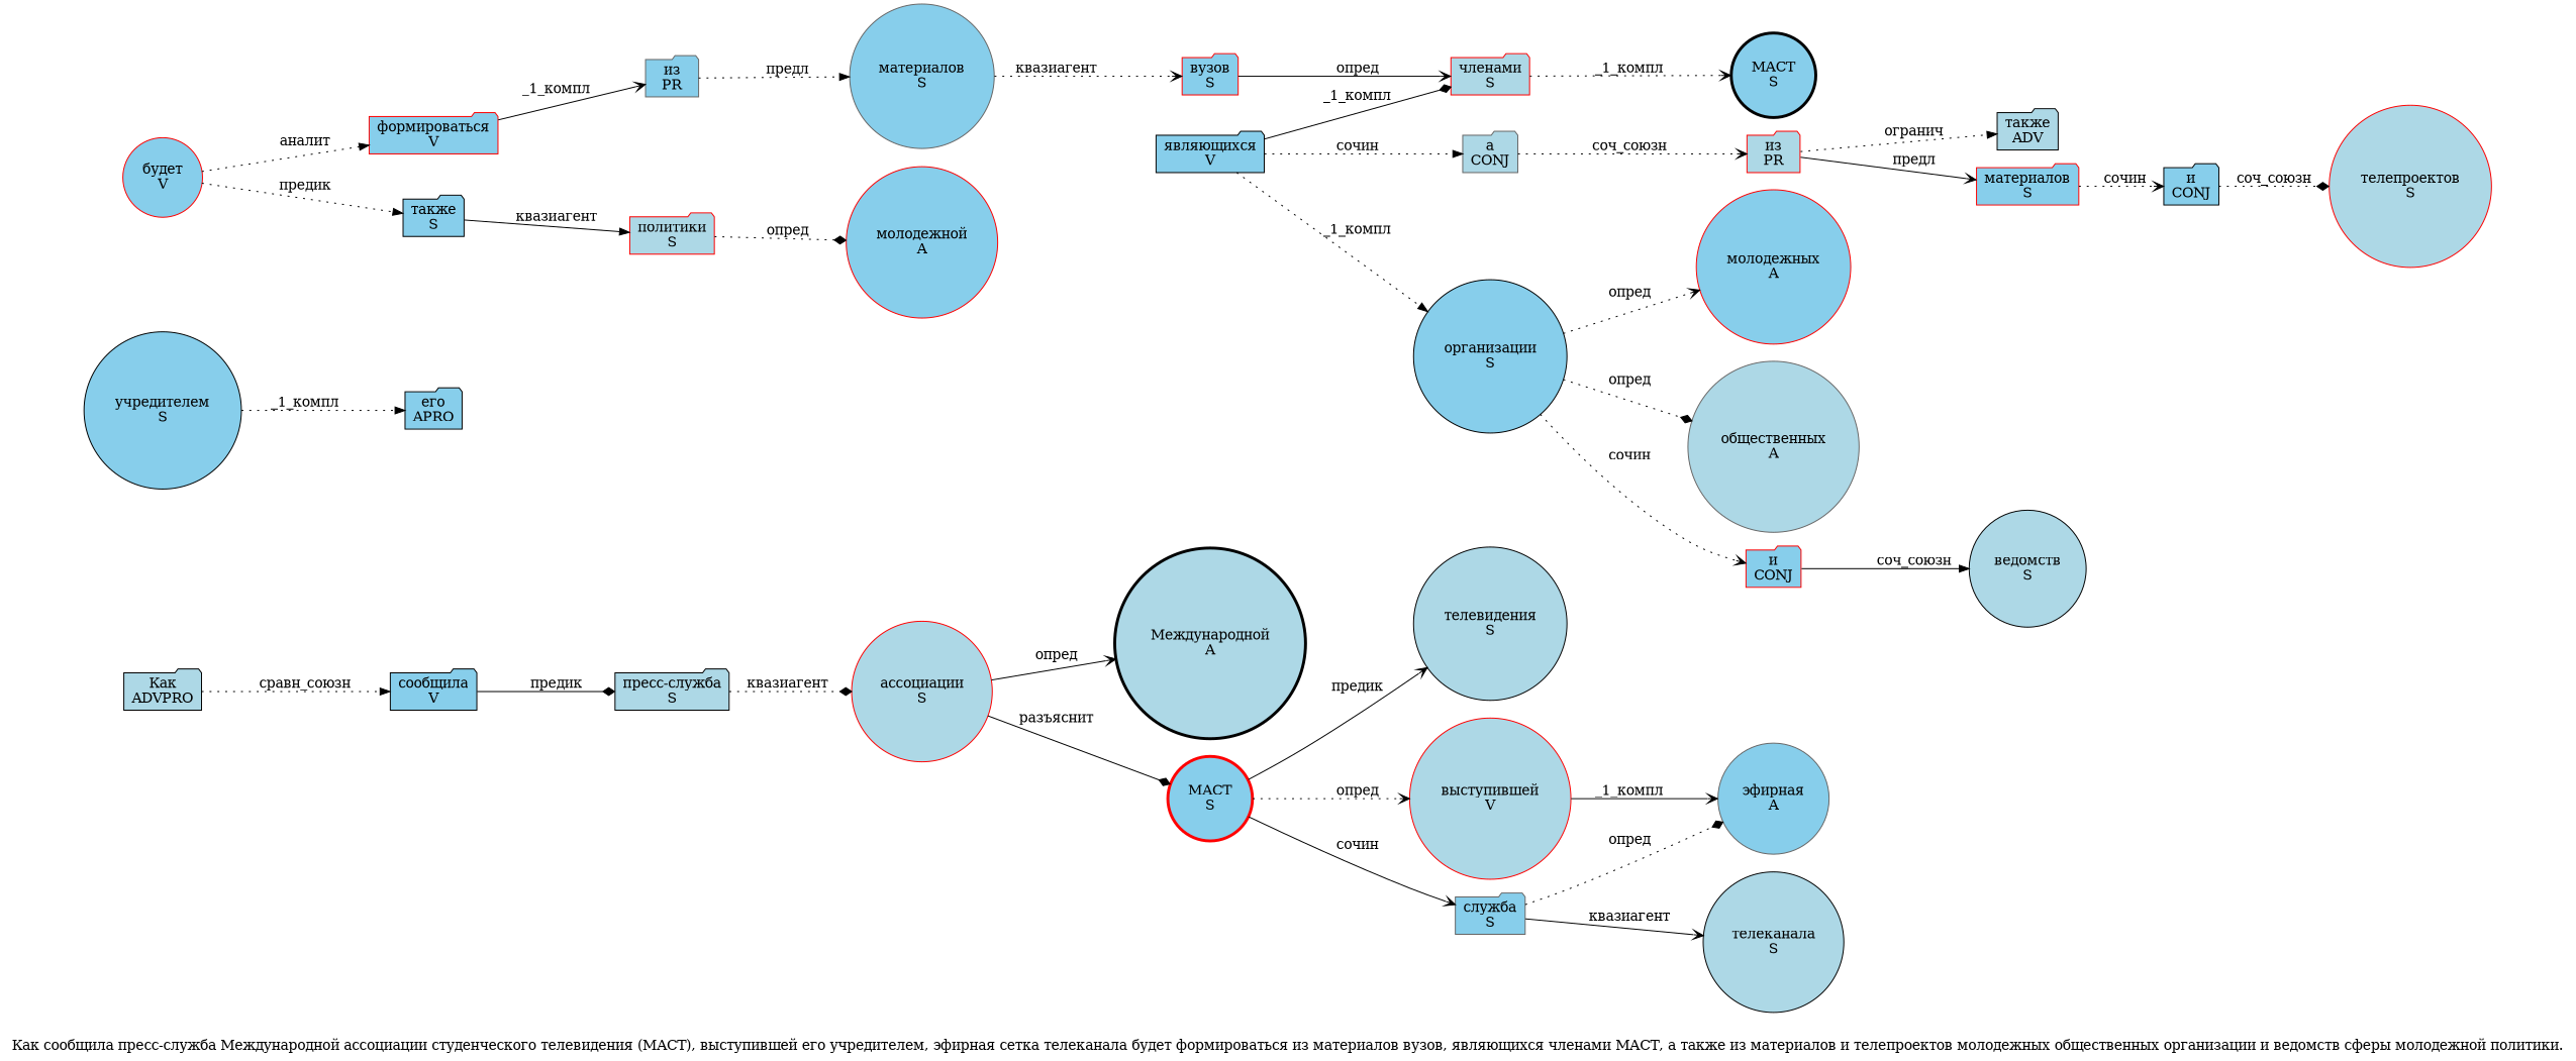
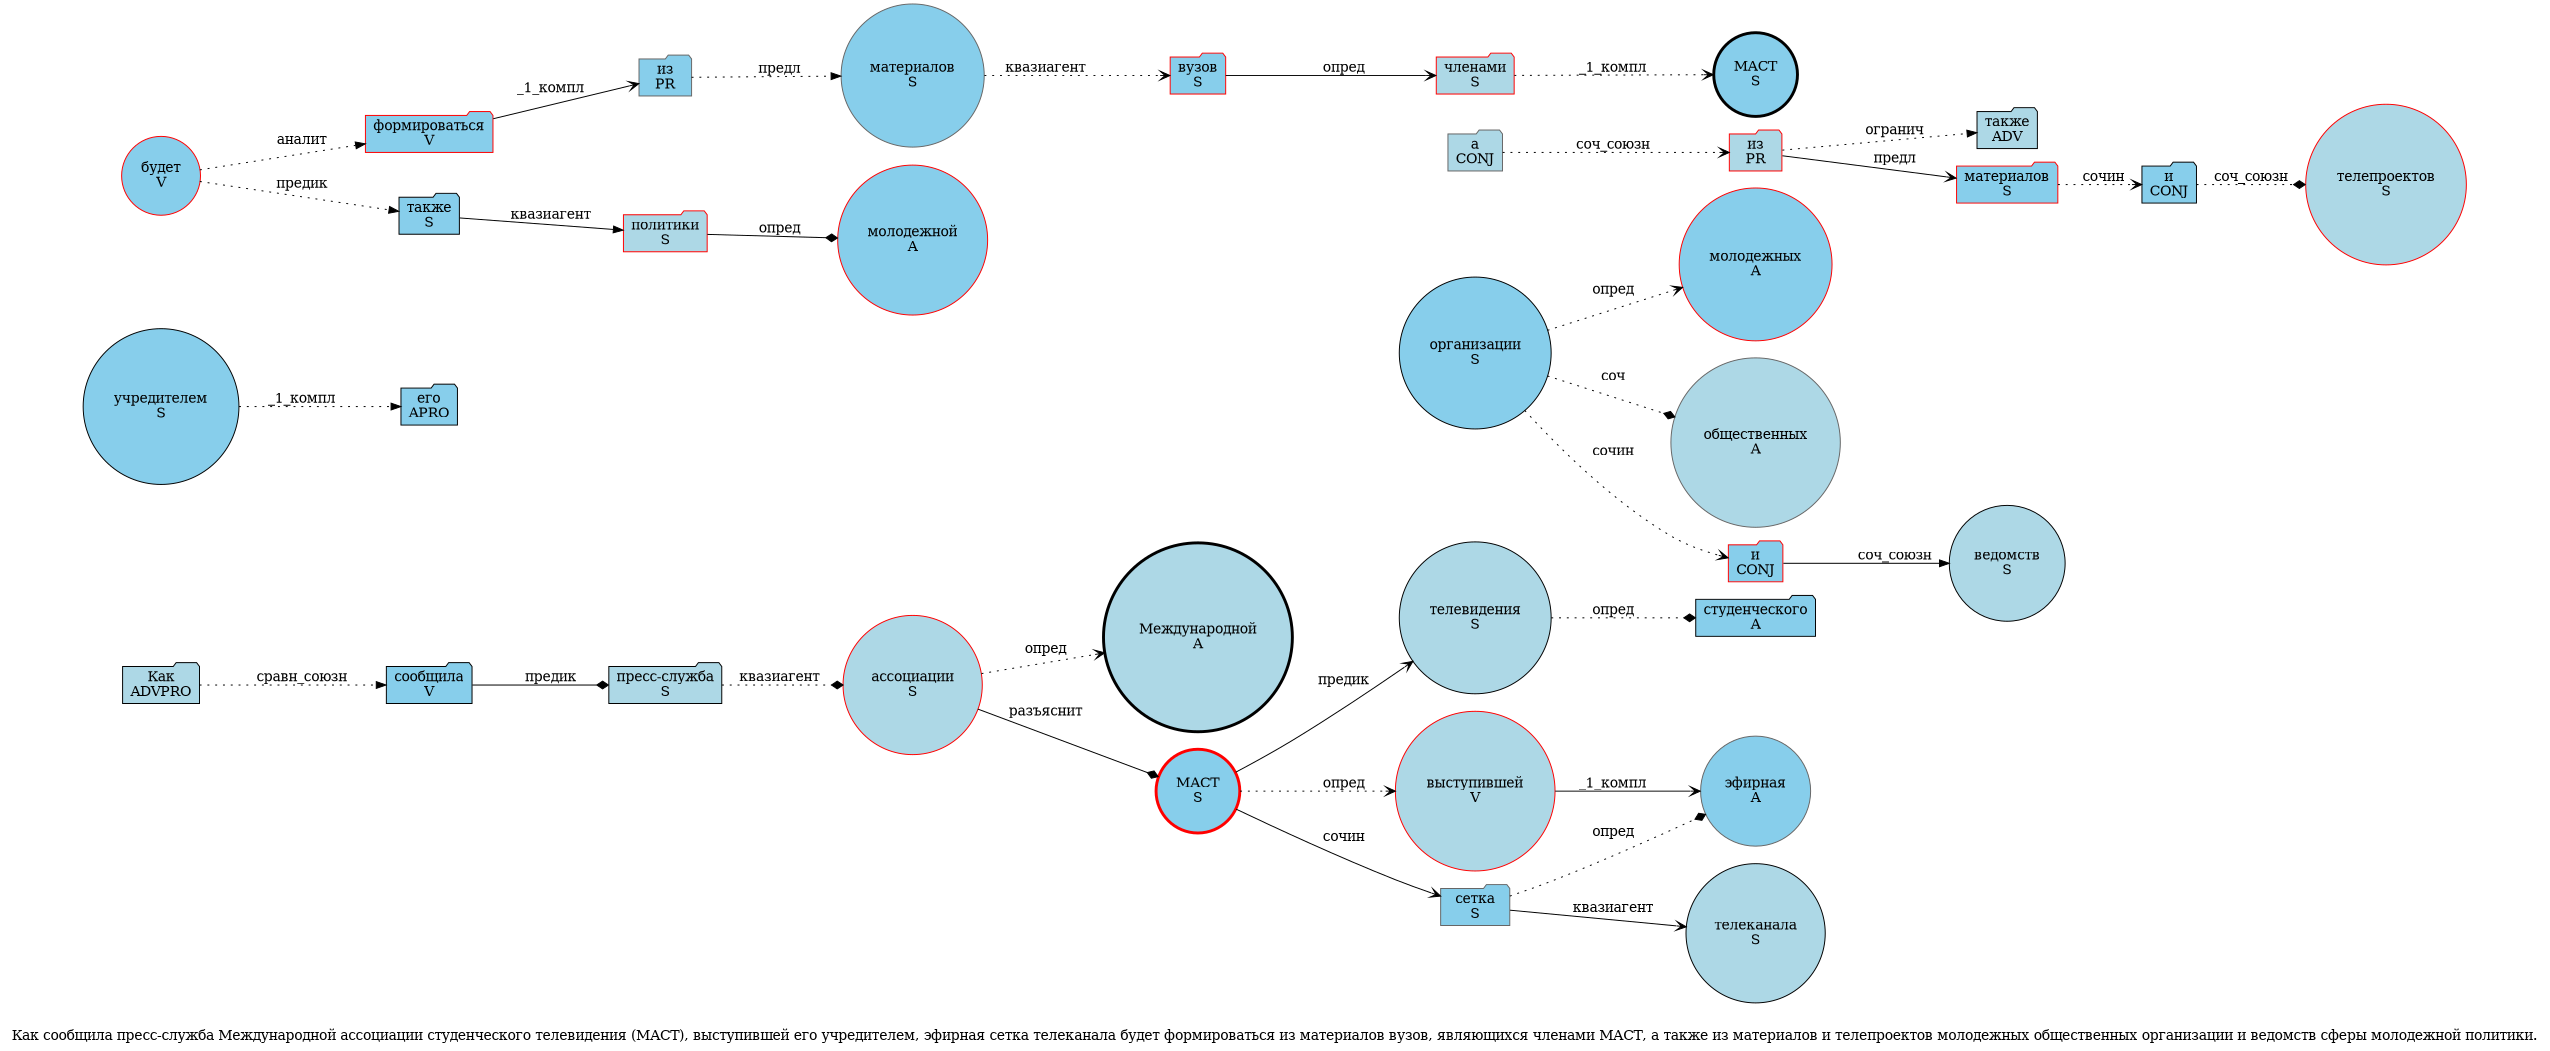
  digraph {
    label="Как сообщила пресс-служба Международной ассоциации студенческого телевидения (МАСТ), выступившей его учредителем, эфирная сетка телеканала будет формироваться из материалов вузов, являющихся членами МАСТ, а также из материалов и телепроектов молодежных общественных организации и ведомств сферы молодежной политики."
    rankdir=LR
    node [color=black fillcolor=skyblue penwidth=1 shape=folder style=filled]
    edge [arrowhead=vee style=dotted]
    n1 [fillcolor=lightblue label="Как\nADVPRO"]
    n2 [label="сообщила\nV"]
    n3 [fillcolor=lightblue label="пресс-служба\nS"]
    n4 [color=red fillcolor=lightblue label="ассоциации\nS" shape=circle]
    n5 [fillcolor=lightblue label="Международной\nA" penwidth=3 shape=circle]
    n6 [color=red label="МАСТ\nS" penwidth=3 shape=circle]
    n7 [fillcolor=lightblue label="телевидения\nS" shape=circle]
    n8 [color=red fillcolor=lightblue label="выступившей\nV" shape=circle]
-   n9 [color=gray40 label="служба\nS"]
+   n9 [color=gray40 label="сетка\nS"]
+   n10 [label="студенческого\nA"]
    n11 [color=gray40 label="эфирная\nA" shape=circle]
    n12 [fillcolor=lightblue label="телеканала\nS" shape=circle]
    n13 [label="учредителем\nS" shape=circle]
    n14 [label="его\nAPRO"]
    n15 [color=red label="будет\nV" shape=circle]
    n16 [color=red label="формироваться\nV"]
    n17 [label="также\nS"]
    n18 [color=gray40 label="из\nPR"]
    n19 [color=red fillcolor=lightblue label="политики\nS"]
    n20 [color=gray40 label="материалов\nS" shape=circle]
    n21 [color=red label="вузов\nS"]
    n22 [color=red fillcolor=lightblue label="членами\nS"]
-   n23 [label="являющихся\nV"]
    n24 [color=gray40 fillcolor=lightblue label="а\nCONJ"]
    n25 [label="организации\nS" shape=circle]
    n26 [label="МАСТ\nS" penwidth=3 shape=circle]
    n27 [color=red fillcolor=lightblue label="из\nPR"]
    n28 [color=red label="молодежных\nA" shape=circle]
    n29 [color=gray40 fillcolor=lightblue label="общественных\nA" shape=circle]
    n30 [color=red label="и\nCONJ"]
    n31 [fillcolor=lightblue label="также\nADV"]
    n32 [color=red label="материалов\nS"]
    n33 [label="и\nCONJ"]
    n34 [color=red fillcolor=lightblue label="телепроектов\nS" shape=circle]
    n35 [fillcolor=lightblue label="ведомств\nS" shape=circle]
    n36 [color=red label="молодежной\nA" shape=circle]
    n1 -> n2 [arrowhead=normal label="сравн_союзн"]
    n2 -> n3 [arrowhead=diamond label="предик" style=solid]
    n3 -> n4 [arrowhead=diamond label="квазиагент"]
-   n4 -> n5 [label="опред" style=solid]
+   n4 -> n5 [label="опред"]
    n4 -> n6 [arrowhead=diamond label="разъяснит" style=solid]
    n6 -> n7 [label="предик" style=solid]
    n6 -> n8 [label="опред"]
    n6 -> n9 [label="сочин" style=solid]
+   n7 -> n10 [arrowhead=diamond label="опред"]
    n8 -> n11 [label="_1_компл" style=solid]
    n9 -> n11 [arrowhead=diamond label="опред"]
    n9 -> n12 [label="квазиагент" style=solid]
    n13 -> n14 [arrowhead=normal label="_1_компл"]
    n15 -> n16 [arrowhead=normal label="аналит"]
    n15 -> n17 [arrowhead=normal label="предик"]
    n16 -> n18 [label="_1_компл" style=solid]
    n17 -> n19 [arrowhead=normal label="квазиагент" style=solid]
    n18 -> n20 [arrowhead=normal label="предл"]
-   n19 -> n36 [arrowhead=diamond label="опред"]
+   n19 -> n36 [arrowhead=diamond label="опред" style=solid]
    n20 -> n21 [label="квазиагент"]
    n21 -> n22 [label="опред" style=solid]
    n22 -> n26 [label="_1_компл"]
-   n23 -> n22 [arrowhead=diamond label="_1_компл" style=solid]
-   n23 -> n24 [arrowhead=normal label="сочин"]
-   n23 -> n25 [arrowhead=normal label="_1_компл"]
    n24 -> n27 [label="соч_союзн"]
    n25 -> n28 [label="опред"]
-   n25 -> n29 [arrowhead=diamond label="опред"]
+   n25 -> n29 [arrowhead=diamond label="соч"]
    n25 -> n30 [label="сочин"]
    n27 -> n31 [arrowhead=normal label="огранич"]
    n27 -> n32 [label="предл" style=solid]
    n30 -> n35 [arrowhead=normal label="соч_союзн" style=solid]
    n32 -> n33 [label="сочин"]
    n33 -> n34 [arrowhead=diamond label="соч_союзн"]
  }
